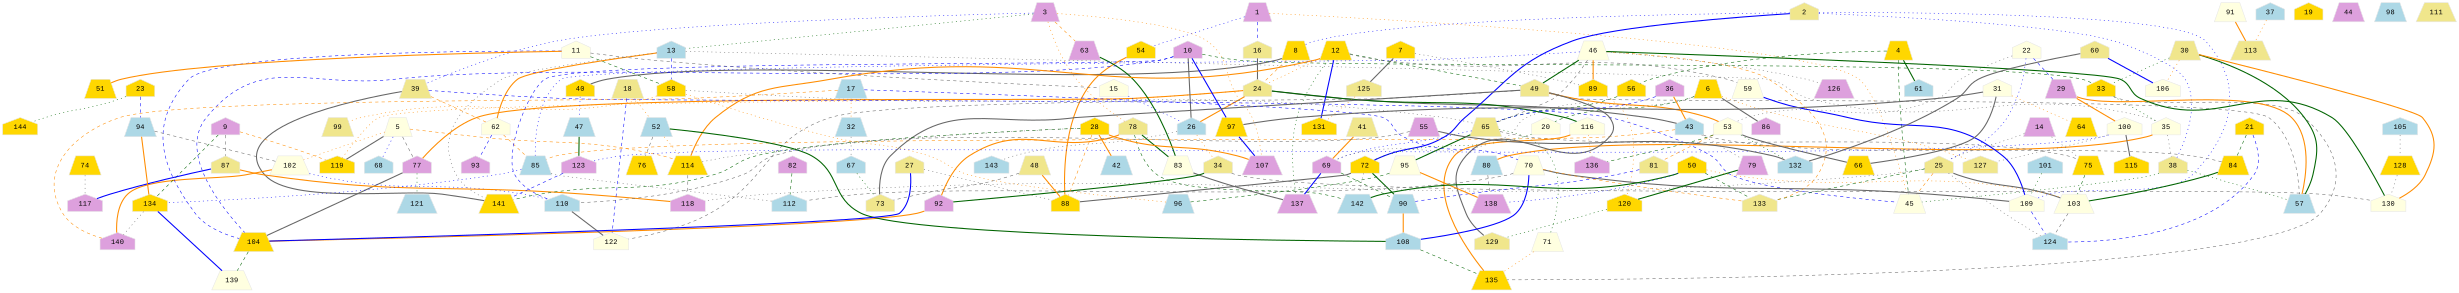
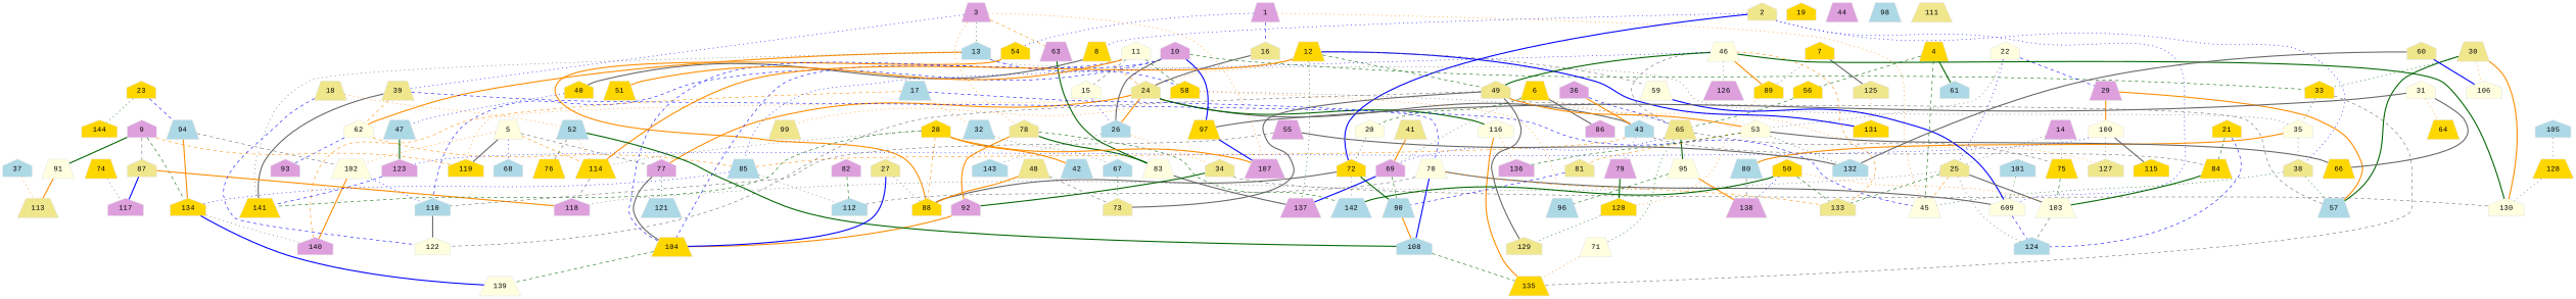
  graph {
    fontname="Liberation Mono"
    node [color=gray90 fillcolor=gold fontname="Liberation Mono" shape=house style=filled]
    edge [color=gray40 fontname="Liberation Mono" style=bold]
    1 [fillcolor=plum shape=trapezium]
    16 [fillcolor=khaki]
    45 [fillcolor=lightyellow shape=trapezium]
    54
    24 [fillcolor=khaki]
    88
    2 [fillcolor=khaki]
    8 [shape=trapezium]
    38 [fillcolor=khaki]
    72
-   109 [fillcolor=lightyellow]
+   109 [fillcolor=lightyellow label=609]
    40
    57 [fillcolor=lightblue shape=trapezium]
    142 [fillcolor=lightblue shape=trapezium]
    90 [fillcolor=lightblue shape=trapezium]
    124 [fillcolor=lightblue]
    3 [fillcolor=plum shape=trapezium]
    13 [fillcolor=lightblue]
    39 [fillcolor=khaki shape=trapezium]
    63 [fillcolor=plum shape=trapezium]
    78 [fillcolor=khaki]
    107 [fillcolor=plum shape=trapezium]
    58
    35 [fillcolor=lightyellow]
    62 [fillcolor=lightyellow]
    141 [shape=trapezium]
    83 [fillcolor=lightyellow shape=trapezium]
    92 [fillcolor=plum]
    4 [shape=trapezium]
    56
    61 [fillcolor=lightblue]
    65 [fillcolor=khaki shape=trapezium]
    5 [fillcolor=lightyellow shape=trapezium]
    68 [fillcolor=lightblue]
    77 [fillcolor=plum]
    102 [fillcolor=lightyellow shape=trapezium]
    114 [shape=trapezium]
    119
    104 [shape=trapezium]
    121 [fillcolor=lightblue shape=trapezium]
    110 [fillcolor=lightblue]
    140 [fillcolor=plum]
    118 [fillcolor=plum]
    6 [shape=trapezium]
    20 [fillcolor=lightyellow]
    69 [fillcolor=plum]
    86 [fillcolor=plum]
    127 [fillcolor=khaki]
    137 [fillcolor=plum shape=trapezium]
    7
    89
    125 [fillcolor=khaki]
    120
    131
    26 [fillcolor=lightblue]
    43 [fillcolor=lightblue]
    116 [fillcolor=lightyellow]
    47 [fillcolor=lightblue shape=trapezium]
    9 [fillcolor=plum]
    87 [fillcolor=khaki]
    91 [fillcolor=lightyellow shape=trapezium]
    134
    117 [fillcolor=plum]
    113 [fillcolor=khaki shape=trapezium]
    139 [fillcolor=lightyellow shape=trapezium]
    10 [fillcolor=plum]
    33
    97 [shape=trapezium]
    34 [fillcolor=khaki]
    143 [fillcolor=lightblue]
    135 [shape=trapezium]
    122 [fillcolor=lightyellow]
    11 [fillcolor=lightyellow]
    15 [fillcolor=lightyellow]
    51 [shape=trapezium]
    96 [fillcolor=lightblue shape=trapezium]
    99 [fillcolor=khaki shape=trapezium]
    12 [shape=trapezium]
    49 [fillcolor=khaki]
    59 [fillcolor=lightyellow shape=trapezium]
    53 [fillcolor=lightyellow]
    73 [fillcolor=khaki]
    129 [fillcolor=khaki]
    80 [fillcolor=lightblue shape=trapezium]
    85 [fillcolor=lightblue shape=trapezium]
    93 [fillcolor=plum]
    14 [fillcolor=plum shape=trapezium]
    25 [fillcolor=khaki]
    75 [shape=trapezium]
    103 [fillcolor=lightyellow shape=trapezium]
    133 [fillcolor=khaki]
    17 [fillcolor=lightblue shape=trapezium]
    32 [fillcolor=lightblue shape=trapezium]
    70 [fillcolor=lightyellow shape=trapezium]
    67 [fillcolor=lightblue]
    108 [fillcolor=lightblue]
    112 [fillcolor=lightblue]
    18 [fillcolor=khaki shape=trapezium]
    52 [fillcolor=lightblue shape=trapezium]
    76 [shape=trapezium]
    19
    84 [shape=trapezium]
    21
    22 [fillcolor=lightyellow]
    29 [fillcolor=plum shape=trapezium]
    100 [fillcolor=lightyellow]
    66 [shape=trapezium]
    81 [fillcolor=khaki]
    132 [fillcolor=lightblue]
    136 [fillcolor=plum]
    94 [fillcolor=lightblue shape=trapezium]
    23
    144
    79 [fillcolor=plum shape=trapezium]
    130 [fillcolor=lightyellow]
    27 [fillcolor=khaki]
    28
    42 [fillcolor=lightblue shape=trapezium]
    123 [fillcolor=plum]
    115
    30 [fillcolor=khaki shape=trapezium]
    106 [fillcolor=lightyellow]
    31 [fillcolor=lightyellow]
    64 [shape=trapezium]
    138 [fillcolor=plum shape=trapezium]
    36 [fillcolor=plum]
    71 [fillcolor=lightyellow shape=trapezium]
    95 [fillcolor=lightyellow shape=trapezium]
    37 [fillcolor=lightblue]
    41 [fillcolor=khaki shape=trapezium]
    44 [fillcolor=plum shape=trapezium]
    46 [fillcolor=lightyellow shape=trapezium]
    126 [fillcolor=plum shape=trapezium]
    48 [fillcolor=khaki shape=trapezium]
    50
    55 [fillcolor=plum shape=trapezium]
    60 [fillcolor=khaki]
    74 [shape=trapezium]
    82 [fillcolor=plum]
    98 [fillcolor=lightblue shape=trapezium]
    101 [fillcolor=lightblue]
    105 [fillcolor=lightblue]
    128 [shape=trapezium]
    111 [fillcolor=khaki shape=trapezium]
    1 -- 16 [color=blue style=dashed]
    1 -- 45 [color=darkorange style=dotted]
    1 -- 54 [color=blue style=dotted]
    16 -- 24
    54 -- 88 [color=darkorange]
    24 -- 77 [color=darkorange]
    24 -- 119 [color=darkorange style=dotted]
    24 -- 26 [color=darkorange]
    24 -- 43
    24 -- 116 [color=darkgreen]
    2 -- 8 [color=blue style=dotted]
    2 -- 38 [color=blue style=dotted]
    2 -- 72 [color=blue]
    2 -- 109 [color=blue style=dotted]
    8 -- 24 [color=darkorange style=dashed]
    8 -- 40
    38 -- 45 [color=darkgreen style=dotted]
    38 -- 57 [color=darkgreen style=dotted]
    72 -- 88
    72 -- 142 [style=dotted]
    72 -- 90 [color=darkgreen]
    109 -- 124 [color=blue style=dashed]
    40 -- 47 [color=blue style=dotted]
    90 -- 108 [color=darkorange]
    3 -- 13 [color=darkgreen style=dotted]
    3 -- 39 [color=blue style=dotted]
    3 -- 63 [color=darkorange style=dashed]
    3 -- 78 [color=darkorange style=dotted]
    3 -- 107 [color=darkorange style=dotted]
    13 -- 58 [color=blue style=dashed]
    13 -- 35 [style=dotted]
    13 -- 62 [color=darkorange]
    13 -- 141 [style=dotted]
    39 -- 45 [color=blue style=dashed]
    39 -- 62 [color=darkorange style=dashed]
    39 -- 141
    63 -- 83 [color=darkgreen]
    78 -- 142 [color=darkgreen style=dashed]
    78 -- 83 [color=darkgreen]
    78 -- 92 [color=darkorange]
    58 -- 65 [style=dotted]
    58 -- 96 [color=darkorange style=dotted]
    58 -- 99 [color=darkorange style=dotted]
    35 -- 38 [style=dotted]
    35 -- 80 [color=darkorange]
    62 -- 85 [color=darkorange style=dashed]
    62 -- 93 [color=blue style=dashed]
    83 -- 137
    92 -- 104 [color=darkorange]
    4 -- 45 [color=darkgreen style=dashed]
    4 -- 56 [color=darkgreen style=dashed]
    4 -- 61 [color=darkgreen]
    56 -- 65 [color=darkgreen style=dashed]
    65 -- 69 [color=blue style=dotted]
    65 -- 75 [style=dashed]
    65 -- 71 [color=darkgreen style=dotted]
    65 -- 95 [color=darkgreen]
    5 -- 68 [color=blue style=dotted]
    5 -- 77 [style=dashed]
    5 -- 102 [color=darkorange style=dotted]
    5 -- 114 [color=darkorange style=dashed]
    5 -- 119
    77 -- 104
    77 -- 121 [color=darkgreen style=dotted]
    102 -- 110 [color=blue style=dotted]
    102 -- 140 [color=darkorange]
    114 -- 118 [style=dashed]
    104 -- 139 [color=darkgreen style=dashed]
    110 -- 122
    6 -- 20 [color=darkgreen style=dashed]
    6 -- 69 [style=dotted]
    6 -- 86
    6 -- 127 [color=darkorange style=dotted]
    20 -- 72 [color=darkgreen style=dotted]
    69 -- 90 [color=darkgreen style=dashed]
    69 -- 137 [color=blue]
    7 -- 89 [style=dotted]
    7 -- 125
    89 -- 120 [color=darkorange style=dotted]
    125 -- 131 [color=darkorange style=dotted]
    120 -- 129 [color=darkgreen style=dotted]
    26 -- 34 [color=darkorange style=dotted]
    26 -- 143 [style=dotted]
    43 -- 85 [color=darkorange style=dashed]
    43 -- 84 [style=dashed]
    43 -- 79 [style=dotted]
    116 -- 135 [color=darkorange]
    116 -- 136 [color=darkorange style=dotted]
    47 -- 123 [color=darkgreen]
    9 -- 119 [color=darkorange style=dashed]
    9 -- 87 [style=dashed]
+   9 -- 91 [color=darkgreen]
    9 -- 134 [color=darkgreen style=dashed]
    87 -- 118 [color=darkorange]
    87 -- 117 [color=blue]
    91 -- 113 [color=darkorange]
    134 -- 140 [style=dotted]
    134 -- 139 [color=blue]
    10 -- 104 [color=blue style=dashed]
    10 -- 110 [color=blue style=dashed]
    10 -- 26
    10 -- 33 [color=darkgreen style=dashed]
    10 -- 97 [color=blue]
    33 -- 35 [color=darkgreen style=dotted]
    33 -- 135 [style=dashed]
    97 -- 107 [color=blue]
    34 -- 92 [color=darkgreen]
    34 -- 130 [style=dashed]
    11 -- 58 [color=darkgreen style=dashed]
    11 -- 104 [color=blue style=dashed]
    11 -- 15 [style=dashed]
    11 -- 51 [color=darkorange]
    15 -- 26 [color=blue style=dotted]
    12 -- 24 [color=darkorange style=dotted]
    12 -- 114 [color=darkorange]
    12 -- 137 [color=darkgreen style=dotted]
    12 -- 131 [color=blue]
    12 -- 49 [color=darkgreen style=dashed]
    12 -- 59 [style=dashed]
    49 -- 57 [style=dashed]
    49 -- 122 [style=dashed]
    49 -- 53 [color=darkorange]
    49 -- 73
    49 -- 129
    59 -- 109 [color=blue]
    53 -- 66
    53 -- 81 [color=darkorange style=dashed]
    53 -- 132 [color=darkgreen style=dotted]
    53 -- 136 [color=darkgreen style=dashed]
    80 -- 138 [style=dashed]
    85 -- 134 [color=blue style=dotted]
    85 -- 112 [style=dotted]
    14 -- 25 [style=dotted]
    14 -- 75 [style=dotted]
    25 -- 45 [color=darkorange style=dashed]
    25 -- 124 [style=dotted]
    25 -- 118 [style=dotted]
    25 -- 103
    25 -- 133 [color=darkgreen style=dashed]
    75 -- 103 [color=darkgreen style=dashed]
    103 -- 124 [style=dashed]
    17 -- 140 [color=darkorange style=dashed]
    17 -- 32 [color=darkorange style=dotted]
    17 -- 70 [color=blue style=dashed]
    32 -- 67 [style=dotted]
    70 -- 109
    70 -- 133 [color=darkorange style=dashed]
    70 -- 108 [color=blue]
    70 -- 112 [style=dashed]
    67 -- 73 [color=darkgreen style=dotted]
    108 -- 135 [color=darkgreen style=dashed]
    18 -- 122 [color=blue style=dashed]
    18 -- 52 [color=darkorange style=dotted]
    52 -- 114 [color=darkorange style=dotted]
    52 -- 108 [color=darkgreen]
    52 -- 76 [style=dashed]
    84 -- 103 [color=darkgreen]
    21 -- 124 [color=blue style=dashed]
    21 -- 84 [color=darkgreen style=dashed]
    22 -- 53 [style=dotted]
    22 -- 25 [color=blue style=dotted]
    22 -- 29 [color=blue style=dashed]
    29 -- 57 [color=darkorange]
    29 -- 100 [color=darkorange]
    100 -- 127 [style=dotted]
    100 -- 123 [color=blue style=dotted]
    100 -- 115
    81 -- 90 [color=blue style=dashed]
    94 -- 102 [style=dashed]
    94 -- 134 [color=darkorange]
    23 -- 94 [color=blue style=dashed]
    23 -- 144 [color=darkgreen style=dotted]
    79 -- 120 [color=darkgreen]
    27 -- 88 [style=dotted]
    27 -- 104 [color=blue]
    28 -- 88 [color=darkorange style=dashed]
    28 -- 107 [color=darkorange]
    28 -- 141 [color=darkgreen style=dashed]
    28 -- 114 [style=dotted]
    28 -- 42 [color=darkorange]
    123 -- 141 [color=blue style=dashed]
    30 -- 57 [color=darkgreen]
    30 -- 33 [color=darkgreen style=dotted]
    30 -- 130 [color=darkorange]
    30 -- 106 [color=darkorange style=dotted]
    31 -- 97
    31 -- 66
    31 -- 64 [color=darkorange style=dotted]
    36 -- 65 [color=blue style=dashed]
    36 -- 43 [color=darkorange]
    71 -- 135 [color=darkorange style=dotted]
    95 -- 96 [color=darkgreen style=dashed]
    95 -- 138 [color=darkorange]
    37 -- 113 [color=darkorange style=dotted]
    41 -- 69 [color=darkorange]
    46 -- 65 [style=dashed]
    46 -- 89 [color=darkorange]
    46 -- 49 [color=darkgreen]
    46 -- 85 [color=blue style=dotted]
    46 -- 133 [color=darkorange style=dashed]
    46 -- 130 [color=darkgreen]
    46 -- 126 [style=dotted]
    48 -- 88 [color=darkorange]
    48 -- 73 [style=dashed]
    50 -- 142 [color=darkgreen]
    50 -- 103 [color=darkorange style=dotted]
    50 -- 133 [color=darkgreen style=dashed]
    50 -- 138 [color=blue style=dotted]
    55 -- 110 [style=dashed]
    55 -- 132
    60 -- 132
    60 -- 106 [color=blue]
    74 -- 117 [style=dotted]
    82 -- 112 [color=darkgreen style=dashed]
    101 -- 109 [color=darkgreen style=dotted]
    105 -- 128 [style=dotted]
    128 -- 130 [style=dotted]
  }
